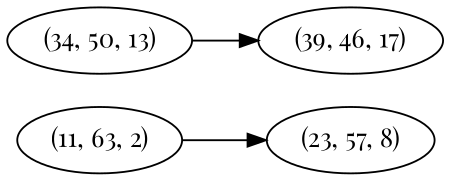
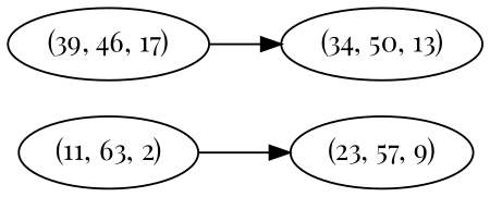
  digraph {
    fontname="Playfair Display"
    rankdir=LR
    node [fontname="Playfair Display"]
    edge [fontname="Playfair Display"]
    n1 [label="(11, 63, 2)"]
-   "(23, 57, 8)"
+   "(23, 57, 8)" [label="(23, 57, 9)"]
    "(34, 50, 13)"
    "(39, 46, 17)"
    n1 -> "(23, 57, 8)"
-   "(34, 50, 13)" -> "(39, 46, 17)"
+   "(39, 46, 17)" -> "(34, 50, 13)"
  }
